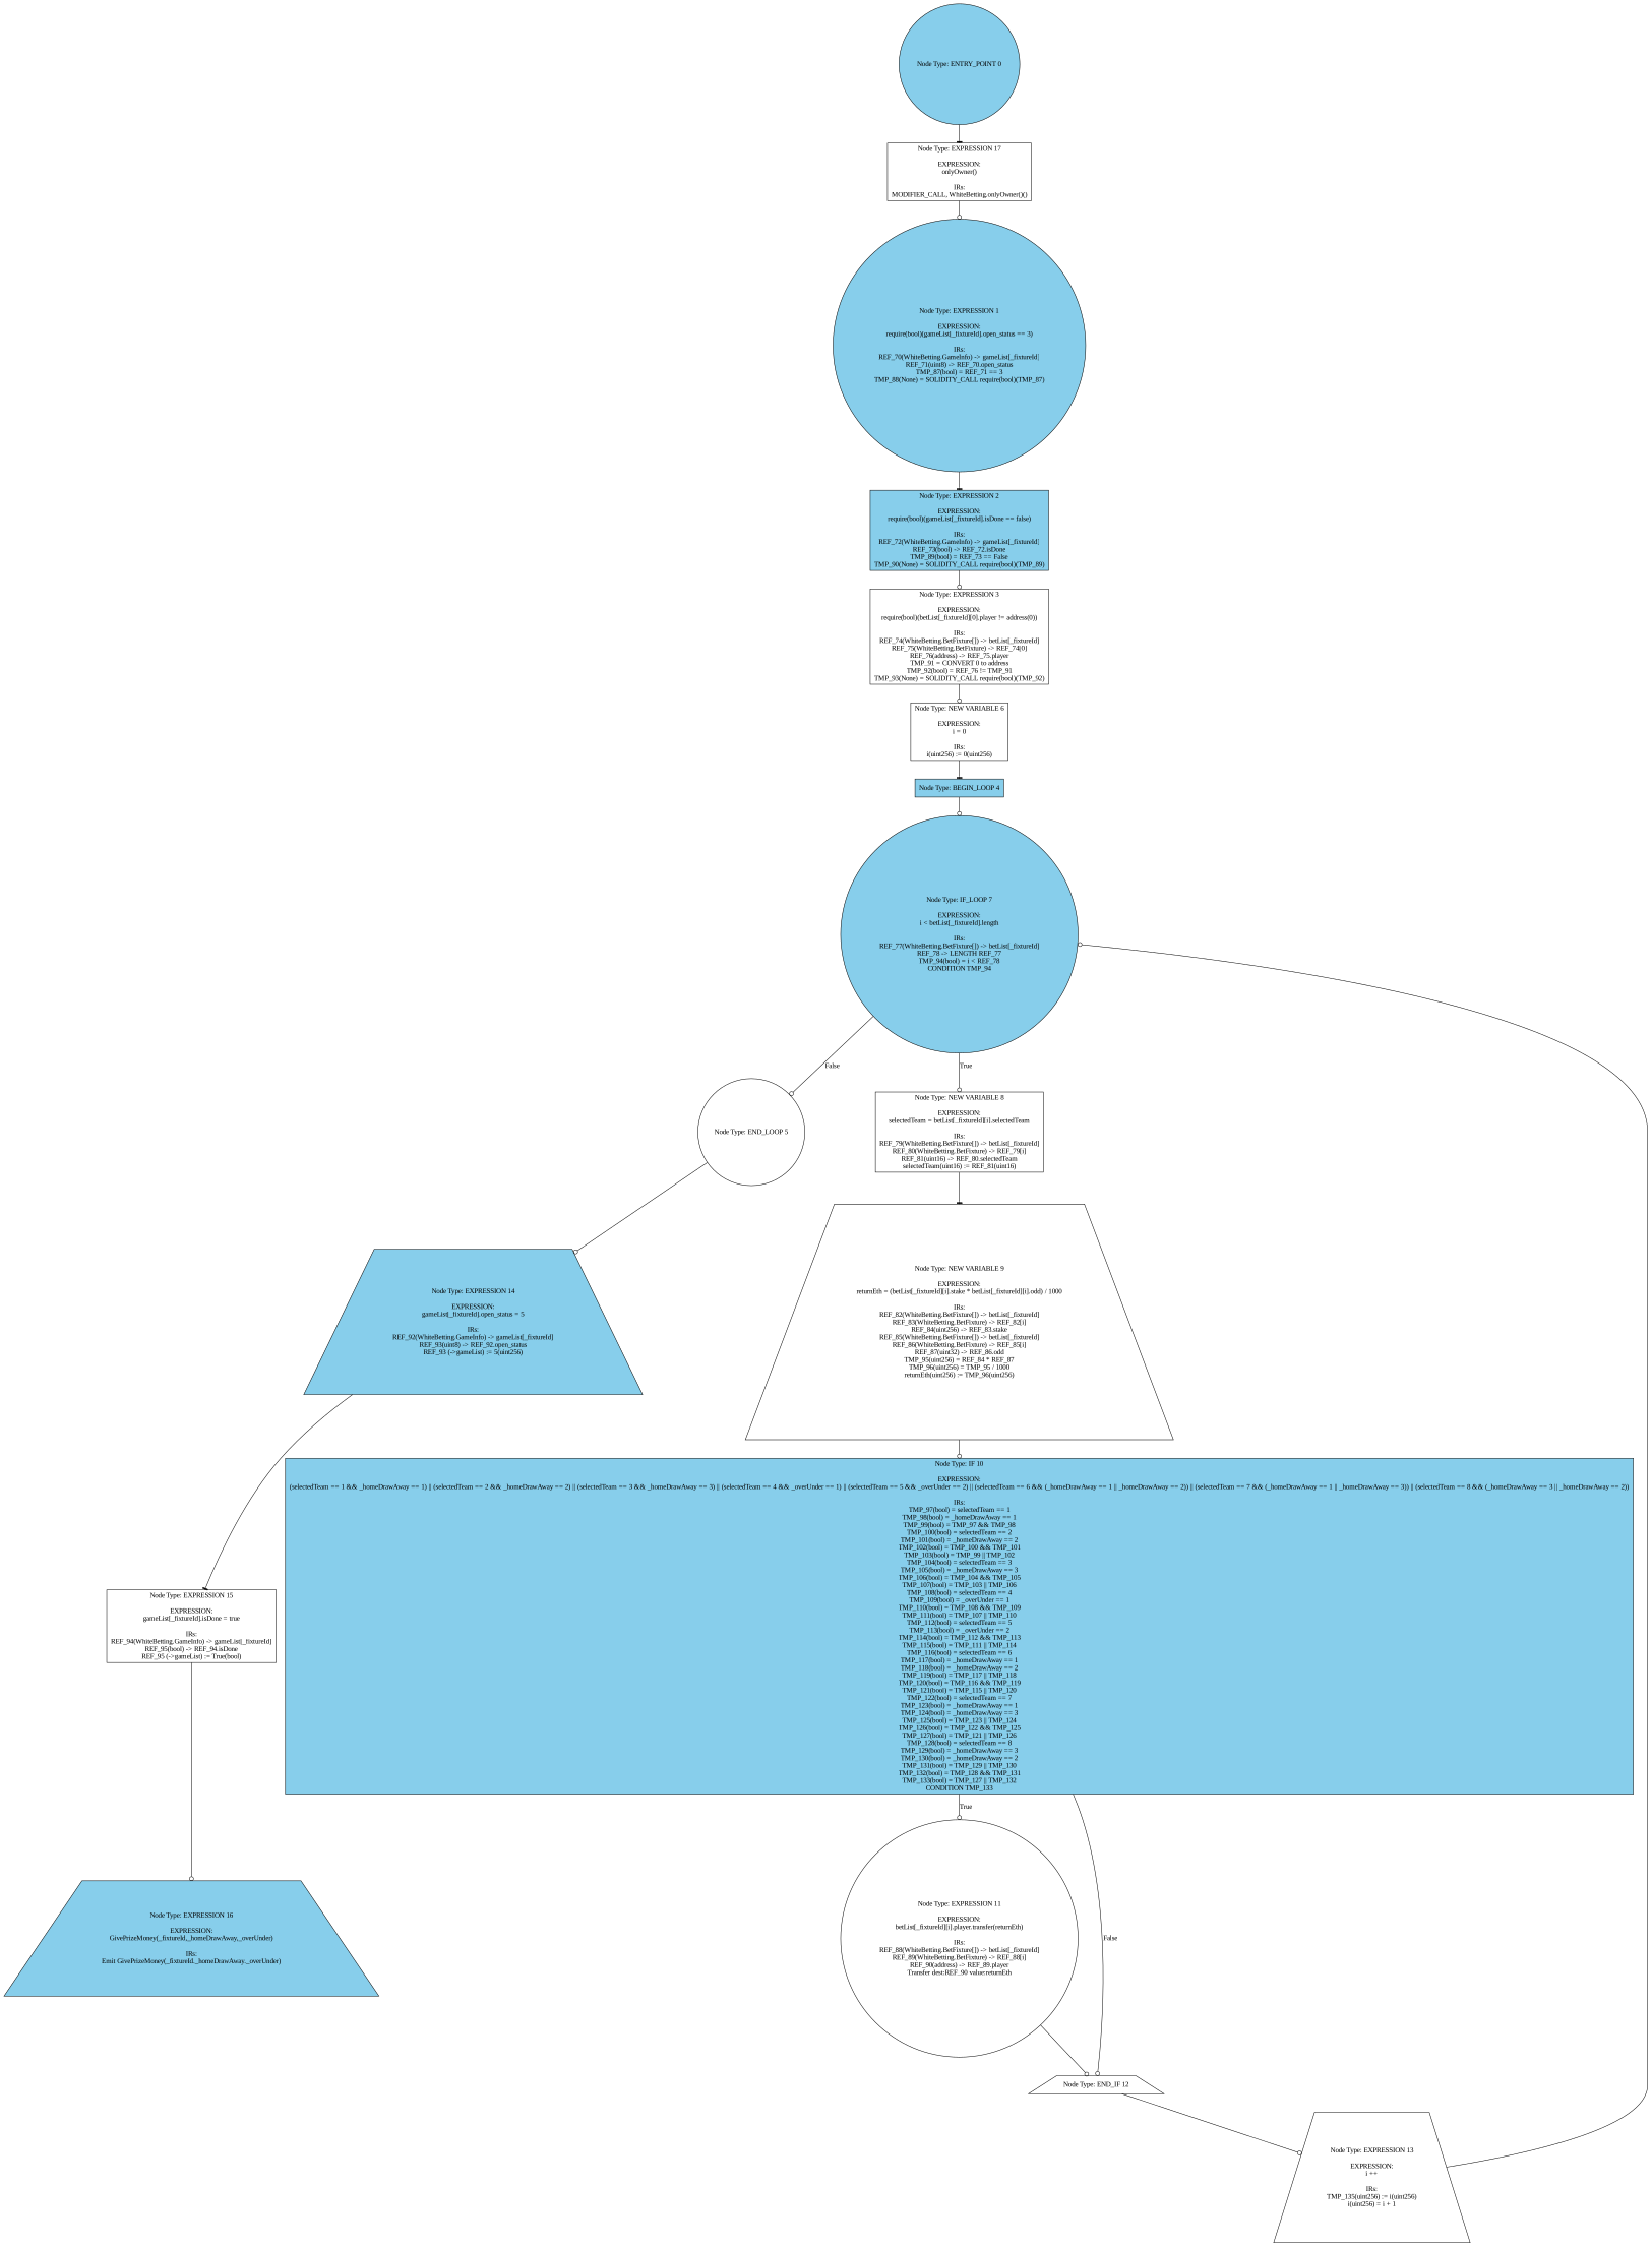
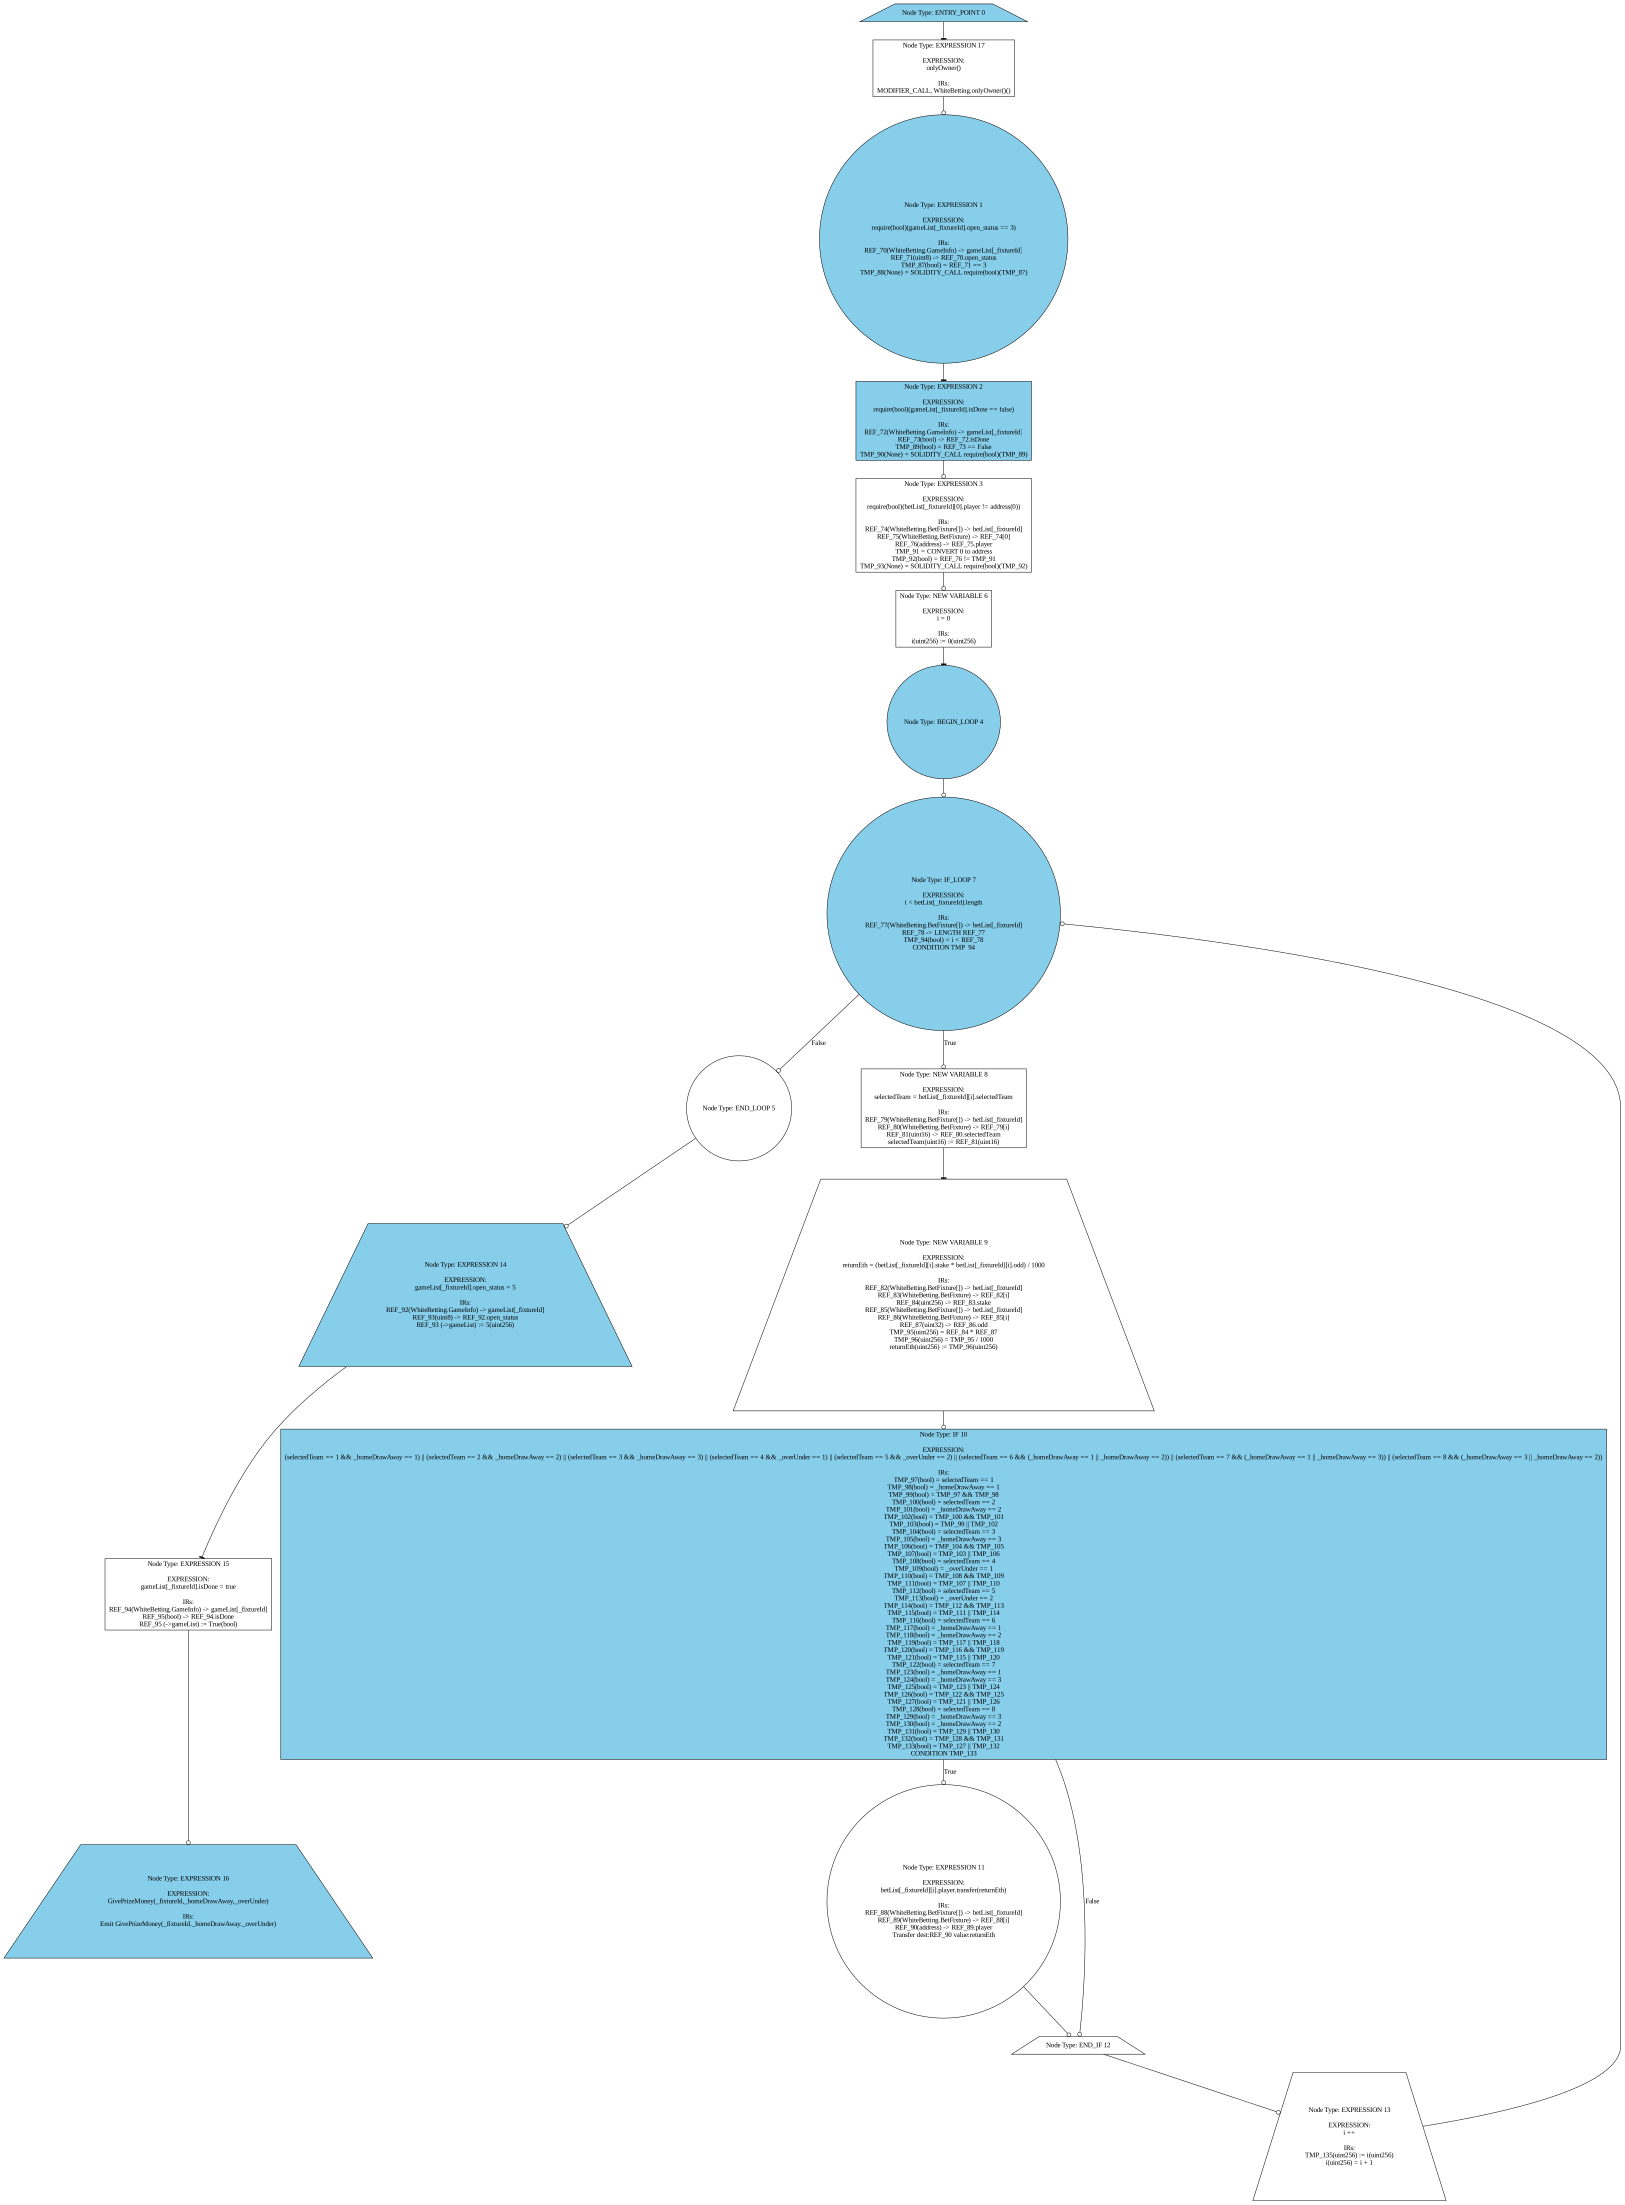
  digraph {
    fontname="Liberation Serif"
    node [fillcolor=white fontname="Liberation Serif" shape=box style=filled]
    edge [arrowhead=odot fontname="Liberation Serif"]
-   n1 [fillcolor=skyblue label="Node Type: ENTRY_POINT 0\n" shape=circle]
+   n1 [fillcolor=skyblue label="Node Type: ENTRY_POINT 0\n" shape=trapezium]
    n2 [label="Node Type: EXPRESSION 17\n\nEXPRESSION:\nonlyOwner()\n\nIRs:\nMODIFIER_CALL, WhiteBetting.onlyOwner()()"]
    n3 [fillcolor=skyblue label="Node Type: EXPRESSION 1\n\nEXPRESSION:\nrequire(bool)(gameList[_fixtureId].open_status == 3)\n\nIRs:\nREF_70(WhiteBetting.GameInfo) -> gameList[_fixtureId]\nREF_71(uint8) -> REF_70.open_status\nTMP_87(bool) = REF_71 == 3\nTMP_88(None) = SOLIDITY_CALL require(bool)(TMP_87)" shape=circle]
    n4 [fillcolor=skyblue label="Node Type: EXPRESSION 2\n\nEXPRESSION:\nrequire(bool)(gameList[_fixtureId].isDone == false)\n\nIRs:\nREF_72(WhiteBetting.GameInfo) -> gameList[_fixtureId]\nREF_73(bool) -> REF_72.isDone\nTMP_89(bool) = REF_73 == False\nTMP_90(None) = SOLIDITY_CALL require(bool)(TMP_89)"]
    n5 [label="Node Type: EXPRESSION 3\n\nEXPRESSION:\nrequire(bool)(betList[_fixtureId][0].player != address(0))\n\nIRs:\nREF_74(WhiteBetting.BetFixture[]) -> betList[_fixtureId]\nREF_75(WhiteBetting.BetFixture) -> REF_74[0]\nREF_76(address) -> REF_75.player\nTMP_91 = CONVERT 0 to address\nTMP_92(bool) = REF_76 != TMP_91\nTMP_93(None) = SOLIDITY_CALL require(bool)(TMP_92)"]
    n6 [label="Node Type: NEW VARIABLE 6\n\nEXPRESSION:\ni = 0\n\nIRs:\ni(uint256) := 0(uint256)"]
-   n7 [fillcolor=skyblue label="Node Type: BEGIN_LOOP 4\n"]
+   n7 [fillcolor=skyblue label="Node Type: BEGIN_LOOP 4\n" shape=circle]
    n8 [fillcolor=skyblue label="Node Type: IF_LOOP 7\n\nEXPRESSION:\ni < betList[_fixtureId].length\n\nIRs:\nREF_77(WhiteBetting.BetFixture[]) -> betList[_fixtureId]\nREF_78 -> LENGTH REF_77\nTMP_94(bool) = i < REF_78\nCONDITION TMP_94" shape=circle]
    n9 [label="Node Type: END_LOOP 5\n" shape=circle]
    n10 [label="Node Type: NEW VARIABLE 8\n\nEXPRESSION:\nselectedTeam = betList[_fixtureId][i].selectedTeam\n\nIRs:\nREF_79(WhiteBetting.BetFixture[]) -> betList[_fixtureId]\nREF_80(WhiteBetting.BetFixture) -> REF_79[i]\nREF_81(uint16) -> REF_80.selectedTeam\nselectedTeam(uint16) := REF_81(uint16)"]
    n11 [fillcolor=skyblue label="Node Type: EXPRESSION 14\n\nEXPRESSION:\ngameList[_fixtureId].open_status = 5\n\nIRs:\nREF_92(WhiteBetting.GameInfo) -> gameList[_fixtureId]\nREF_93(uint8) -> REF_92.open_status\nREF_93 (->gameList) := 5(uint256)" shape=trapezium]
    n12 [label="Node Type: NEW VARIABLE 9\n\nEXPRESSION:\nreturnEth = (betList[_fixtureId][i].stake * betList[_fixtureId][i].odd) / 1000\n\nIRs:\nREF_82(WhiteBetting.BetFixture[]) -> betList[_fixtureId]\nREF_83(WhiteBetting.BetFixture) -> REF_82[i]\nREF_84(uint256) -> REF_83.stake\nREF_85(WhiteBetting.BetFixture[]) -> betList[_fixtureId]\nREF_86(WhiteBetting.BetFixture) -> REF_85[i]\nREF_87(uint32) -> REF_86.odd\nTMP_95(uint256) = REF_84 * REF_87\nTMP_96(uint256) = TMP_95 / 1000\nreturnEth(uint256) := TMP_96(uint256)" shape=trapezium]
    n13 [label="Node Type: EXPRESSION 15\n\nEXPRESSION:\ngameList[_fixtureId].isDone = true\n\nIRs:\nREF_94(WhiteBetting.GameInfo) -> gameList[_fixtureId]\nREF_95(bool) -> REF_94.isDone\nREF_95 (->gameList) := True(bool)"]
    n14 [fillcolor=skyblue label="Node Type: EXPRESSION 16\n\nEXPRESSION:\nGivePrizeMoney(_fixtureId,_homeDrawAway,_overUnder)\n\nIRs:\nEmit GivePrizeMoney(_fixtureId._homeDrawAway._overUnder)" shape=trapezium]
    n15 [fillcolor=skyblue label="Node Type: IF 10\n\nEXPRESSION:\n(selectedTeam == 1 && _homeDrawAway == 1) || (selectedTeam == 2 && _homeDrawAway == 2) || (selectedTeam == 3 && _homeDrawAway == 3) || (selectedTeam == 4 && _overUnder == 1) || (selectedTeam == 5 && _overUnder == 2) || (selectedTeam == 6 && (_homeDrawAway == 1 || _homeDrawAway == 2)) || (selectedTeam == 7 && (_homeDrawAway == 1 || _homeDrawAway == 3)) || (selectedTeam == 8 && (_homeDrawAway == 3 || _homeDrawAway == 2))\n\nIRs:\nTMP_97(bool) = selectedTeam == 1\nTMP_98(bool) = _homeDrawAway == 1\nTMP_99(bool) = TMP_97 && TMP_98\nTMP_100(bool) = selectedTeam == 2\nTMP_101(bool) = _homeDrawAway == 2\nTMP_102(bool) = TMP_100 && TMP_101\nTMP_103(bool) = TMP_99 || TMP_102\nTMP_104(bool) = selectedTeam == 3\nTMP_105(bool) = _homeDrawAway == 3\nTMP_106(bool) = TMP_104 && TMP_105\nTMP_107(bool) = TMP_103 || TMP_106\nTMP_108(bool) = selectedTeam == 4\nTMP_109(bool) = _overUnder == 1\nTMP_110(bool) = TMP_108 && TMP_109\nTMP_111(bool) = TMP_107 || TMP_110\nTMP_112(bool) = selectedTeam == 5\nTMP_113(bool) = _overUnder == 2\nTMP_114(bool) = TMP_112 && TMP_113\nTMP_115(bool) = TMP_111 || TMP_114\nTMP_116(bool) = selectedTeam == 6\nTMP_117(bool) = _homeDrawAway == 1\nTMP_118(bool) = _homeDrawAway == 2\nTMP_119(bool) = TMP_117 || TMP_118\nTMP_120(bool) = TMP_116 && TMP_119\nTMP_121(bool) = TMP_115 || TMP_120\nTMP_122(bool) = selectedTeam == 7\nTMP_123(bool) = _homeDrawAway == 1\nTMP_124(bool) = _homeDrawAway == 3\nTMP_125(bool) = TMP_123 || TMP_124\nTMP_126(bool) = TMP_122 && TMP_125\nTMP_127(bool) = TMP_121 || TMP_126\nTMP_128(bool) = selectedTeam == 8\nTMP_129(bool) = _homeDrawAway == 3\nTMP_130(bool) = _homeDrawAway == 2\nTMP_131(bool) = TMP_129 || TMP_130\nTMP_132(bool) = TMP_128 && TMP_131\nTMP_133(bool) = TMP_127 || TMP_132\nCONDITION TMP_133"]
    n16 [label="Node Type: EXPRESSION 11\n\nEXPRESSION:\nbetList[_fixtureId][i].player.transfer(returnEth)\n\nIRs:\nREF_88(WhiteBetting.BetFixture[]) -> betList[_fixtureId]\nREF_89(WhiteBetting.BetFixture) -> REF_88[i]\nREF_90(address) -> REF_89.player\nTransfer dest:REF_90 value:returnEth" shape=circle]
    n17 [label="Node Type: END_IF 12\n" shape=trapezium]
    n18 [label="Node Type: EXPRESSION 13\n\nEXPRESSION:\ni ++\n\nIRs:\nTMP_135(uint256) := i(uint256)\ni(uint256) = i + 1" shape=trapezium]
    n1 -> n2 [arrowhead=tee]
    n2 -> n3
    n3 -> n4 [arrowhead=tee]
    n4 -> n5
    n5 -> n6
    n6 -> n7 [arrowhead=tee]
    n7 -> n8
    n8 -> n9 [label=False]
    n8 -> n10 [label=True]
    n9 -> n11
    n10 -> n12 [arrowhead=tee]
    n11 -> n13 [arrowhead=tee]
    n12 -> n15
    n13 -> n14
    n15 -> n16 [label=True]
    n15 -> n17 [label=False]
    n16 -> n17
    n17 -> n18
    n18 -> n8
  }
